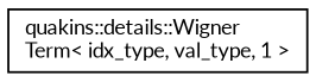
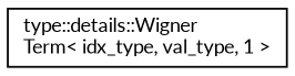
  digraph {
    rankdir=LR
    fontname=Lato
-   n1 [color=black fillcolor=white fontname=Lato fontsize=10 height=0.2 label="quakins::details::Wigner\lTerm\< idx_type, val_type, 1 \>" shape=record style=filled width=0.4]
+   n1 [color=black fillcolor=white fontname=Lato fontsize=10 height=0.2 label="type::details::Wigner\lTerm\< idx_type, val_type, 1 \>" shape=record style=filled width=0.4]
  }
